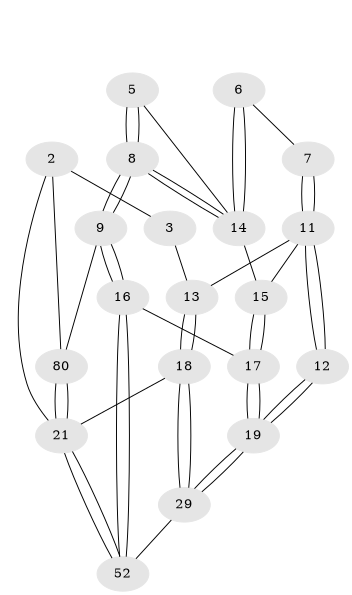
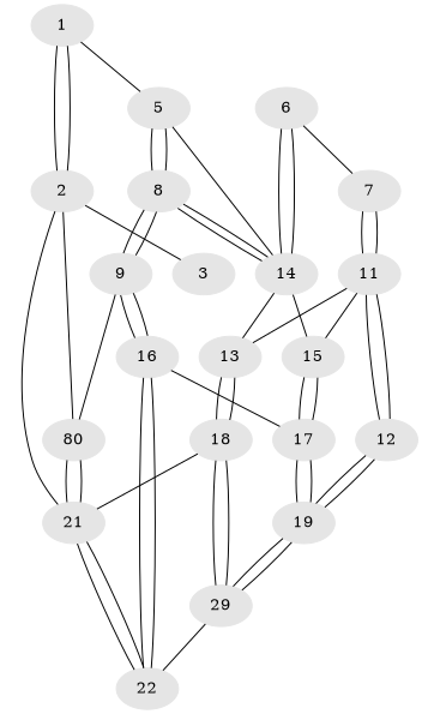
  graph {
    node [color=gray90 style=filled]
+   1
    2
    5
    3
    n5 [label=80]
    21
    8
    14
    13
-   22 [label=52]
+   22
    18
    n12 [label=29]
    7
    11
    6
    9
    15
    12
    16
    17
    19
+   1 -- 2
+   1 -- 2
+   1 -- 5
    2 -- 3
    2 -- n5
    2 -- 21
    5 -- 8
    5 -- 8
    5 -- 14
-   3 -- 13
+   14 -- 13
    n5 -- 21
    n5 -- 21
    21 -- 22
    21 -- 22
    8 -- 14
    8 -- 14
    8 -- 9
    8 -- 9
    14 -- 15
    13 -- 18
    13 -- 18
    18 -- 21
    18 -- n12
    18 -- n12
    n12 -- 22
    7 -- 11
    7 -- 11
    11 -- 13
    11 -- 15
    11 -- 12
    11 -- 12
    6 -- 14
    6 -- 14
    6 -- 7
    9 -- n5
    9 -- 16
    9 -- 16
    15 -- 17
    15 -- 17
    12 -- 19
    12 -- 19
    16 -- 22
    16 -- 22
    16 -- 17
    17 -- 19
    17 -- 19
    19 -- n12
    19 -- n12
  }
